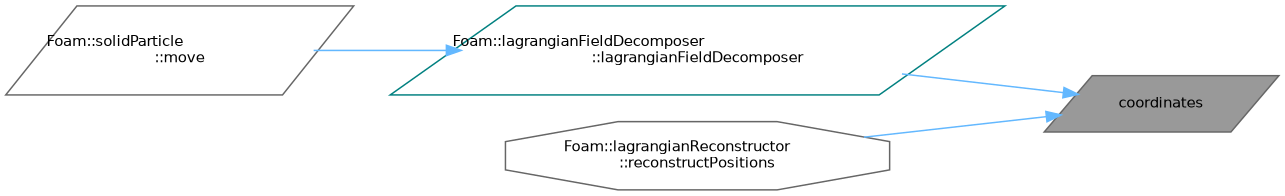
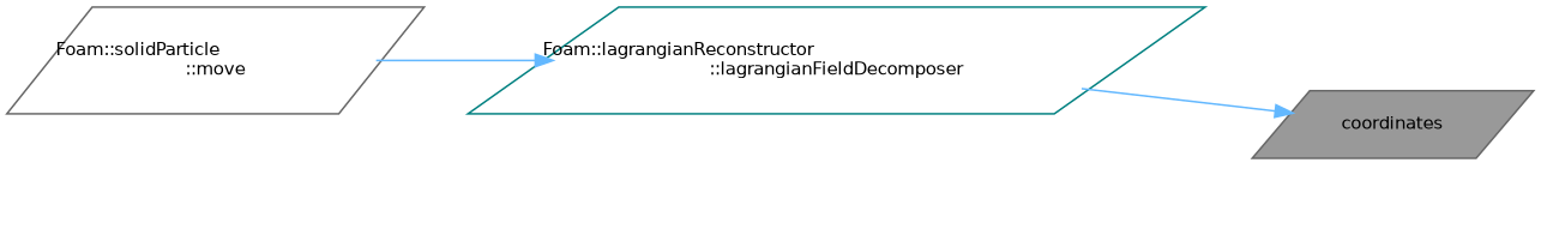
  digraph {
    rankdir=RL
    node [color=gray40 fillcolor=white fontname=Helvetica fontsize=10 shape=parallelogram style=filled]
    edge [color=steelblue1 dir=back fontname=Helvetica fontsize=10 labelfontname=Helvetica labelfontsize=10 style=solid]
    n1 [fillcolor=grey60 fontcolor=black height=0.2 label=coordinates width=0.4]
-   n2 [color=teal height=0.2 label="Foam::lagrangianFieldDecomposer\l::lagrangianFieldDecomposer" width=0.4]
-   n3 [height=0.2 label="Foam::lagrangianReconstructor\l::reconstructPositions" shape=octagon width=0.4]
+   n2 [color=teal height=0.2 label="Foam::lagrangianReconstructor\l::lagrangianFieldDecomposer" width=0.4]
    n4 [height=0.2 label="Foam::solidParticle\l::move" width=0.4]
    n1 -> n2
-   n1 -> n3
    n2 -> n4
  }
